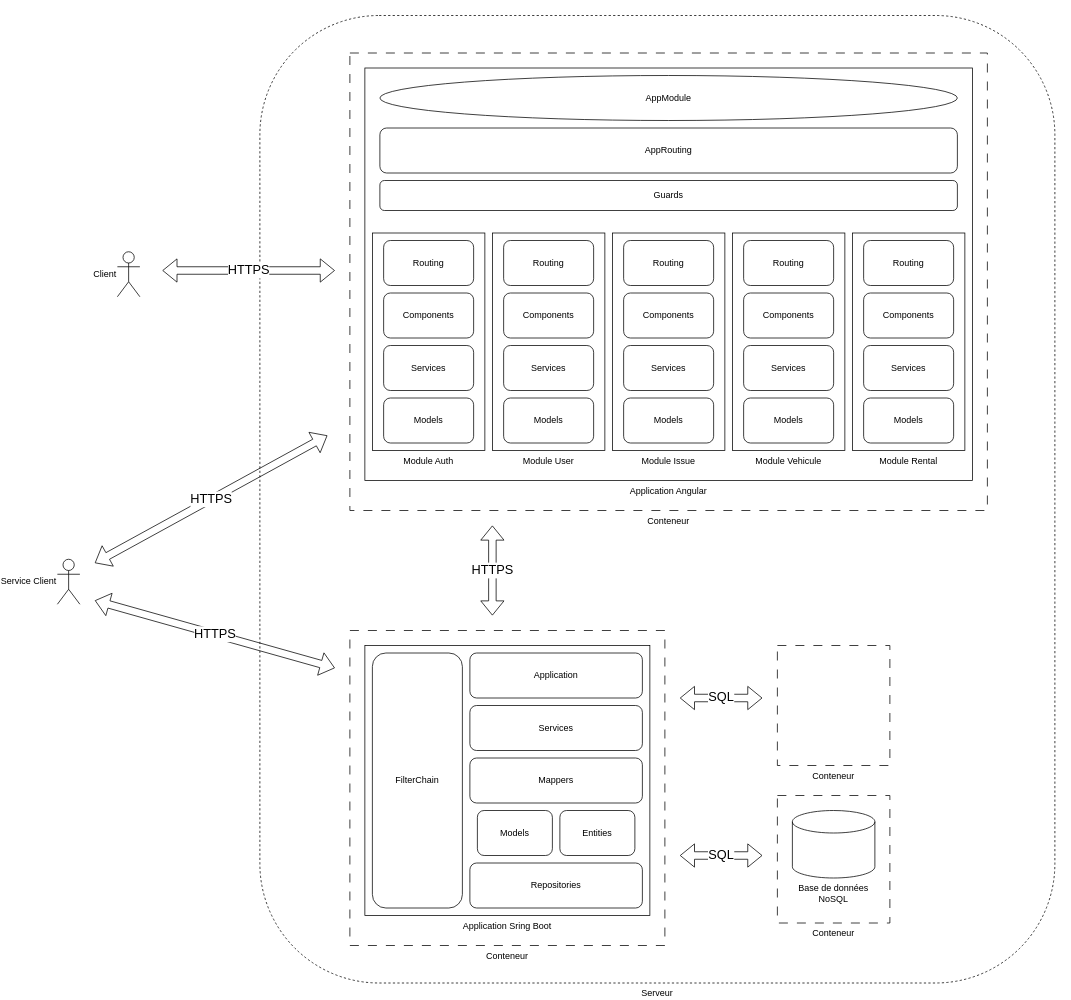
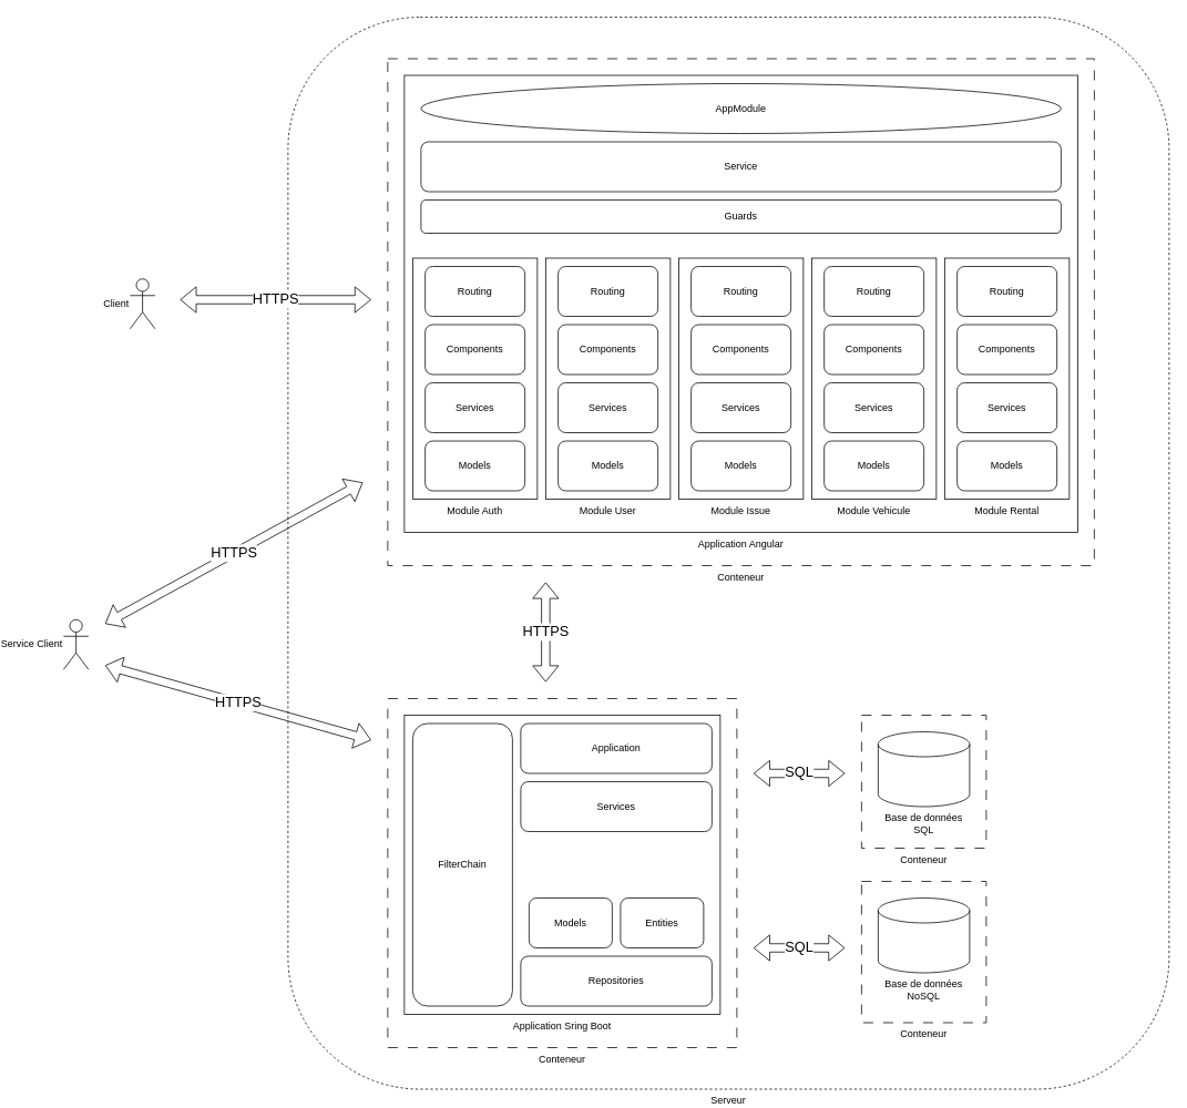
  <mxCell id="0" />
  <mxCell id="1" parent="0" />
  <mxCell id="2" value="Serveur" style="rounded=1;whiteSpace=wrap;html=1;dashed=1;labelPosition=center;verticalLabelPosition=bottom;align=center;verticalAlign=top;" vertex="1" parent="1"><mxGeometry x="290" y="20" width="1060" height="1290" as="geometry" /></mxCell>
  <mxCell id="3" value="Client" style="shape=umlActor;verticalLabelPosition=middle;verticalAlign=middle;html=1;outlineConnect=0;labelPosition=left;align=right;" vertex="1" parent="1"><mxGeometry x="100" y="335" width="30" height="60" as="geometry" /></mxCell>
  <mxCell id="4" value="Service Client" style="shape=umlActor;verticalLabelPosition=middle;verticalAlign=middle;html=1;outlineConnect=0;labelPosition=left;align=right;" vertex="1" parent="1"><mxGeometry x="20" y="745" width="30" height="60" as="geometry" /></mxCell>
  <mxCell id="5" value="" style="group;labelPosition=center;verticalLabelPosition=bottom;align=center;verticalAlign=top;" vertex="1" connectable="0" parent="1"><mxGeometry x="430" y="90" width="830" height="590" as="geometry" /></mxCell>
  <mxCell id="6" value="Conteneur" style="rounded=0;whiteSpace=wrap;html=1;dashed=1;dashPattern=12 12;labelPosition=center;verticalLabelPosition=bottom;align=center;verticalAlign=top;" vertex="1" parent="5"><mxGeometry x="-20" y="-20" width="850" height="610" as="geometry" /></mxCell>
  <mxCell id="7" value="Application Angular" style="rounded=0;whiteSpace=wrap;html=1;labelPosition=center;verticalLabelPosition=bottom;align=center;verticalAlign=top;" vertex="1" parent="5"><mxGeometry width="810" height="550" as="geometry" /></mxCell>
  <mxCell id="8" value="Module Auth" style="group;labelPosition=center;verticalLabelPosition=bottom;align=center;verticalAlign=top;" vertex="1" connectable="0" parent="5"><mxGeometry x="10" y="220" width="150" height="290" as="geometry" /></mxCell>
  <mxCell id="9" value="" style="rounded=0;whiteSpace=wrap;html=1;" vertex="1" parent="8"><mxGeometry width="150" height="290" as="geometry" /></mxCell>
  <mxCell id="10" value="Components" style="rounded=1;whiteSpace=wrap;html=1;" vertex="1" parent="8"><mxGeometry x="15" y="80" width="120" height="60" as="geometry" /></mxCell>
  <mxCell id="11" value="Services" style="rounded=1;whiteSpace=wrap;html=1;" vertex="1" parent="8"><mxGeometry x="15" y="150" width="120" height="60" as="geometry" /></mxCell>
  <mxCell id="12" value="Models" style="rounded=1;whiteSpace=wrap;html=1;" vertex="1" parent="8"><mxGeometry x="15" y="220" width="120" height="60" as="geometry" /></mxCell>
  <mxCell id="13" value="Routing" style="rounded=1;whiteSpace=wrap;html=1;" vertex="1" parent="8"><mxGeometry x="15" y="10" width="120" height="60" as="geometry" /></mxCell>
  <mxCell id="14" value="Guards" style="rounded=1;whiteSpace=wrap;html=1;" vertex="1" parent="5"><mxGeometry x="20" y="150" width="770" height="40" as="geometry" /></mxCell>
- <mxCell id="15" value="AppRouting" style="rounded=1;whiteSpace=wrap;html=1;" vertex="1" parent="5"><mxGeometry x="20" y="80" width="770" height="60" as="geometry" /></mxCell>
+ <mxCell id="15" value="Service" style="rounded=1;whiteSpace=wrap;html=1;" vertex="1" parent="5"><mxGeometry x="20" y="80" width="770" height="60" as="geometry" /></mxCell>
  <mxCell id="16" value="AppModule" style="ellipse;whiteSpace=wrap;html=1;" vertex="1" parent="5"><mxGeometry x="20" y="10" width="770" height="60" as="geometry" /></mxCell>
  <mxCell id="17" value="Module User" style="group;labelPosition=center;verticalLabelPosition=bottom;align=center;verticalAlign=top;" vertex="1" connectable="0" parent="5"><mxGeometry x="170" y="220" width="150" height="290" as="geometry" /></mxCell>
  <mxCell id="18" value="" style="rounded=0;whiteSpace=wrap;html=1;" vertex="1" parent="17"><mxGeometry width="150" height="290" as="geometry" /></mxCell>
  <mxCell id="19" value="Components" style="rounded=1;whiteSpace=wrap;html=1;" vertex="1" parent="17"><mxGeometry x="15" y="80" width="120" height="60" as="geometry" /></mxCell>
  <mxCell id="20" value="Services" style="rounded=1;whiteSpace=wrap;html=1;" vertex="1" parent="17"><mxGeometry x="15" y="150" width="120" height="60" as="geometry" /></mxCell>
  <mxCell id="21" value="Models" style="rounded=1;whiteSpace=wrap;html=1;" vertex="1" parent="17"><mxGeometry x="15" y="220" width="120" height="60" as="geometry" /></mxCell>
  <mxCell id="22" value="Routing" style="rounded=1;whiteSpace=wrap;html=1;" vertex="1" parent="17"><mxGeometry x="15" y="10" width="120" height="60" as="geometry" /></mxCell>
  <mxCell id="23" value="Module Issue" style="group;labelPosition=center;verticalLabelPosition=bottom;align=center;verticalAlign=top;" vertex="1" connectable="0" parent="5"><mxGeometry x="330" y="220" width="150" height="290" as="geometry" /></mxCell>
  <mxCell id="24" value="" style="rounded=0;whiteSpace=wrap;html=1;" vertex="1" parent="23"><mxGeometry width="150" height="290" as="geometry" /></mxCell>
  <mxCell id="25" value="Components" style="rounded=1;whiteSpace=wrap;html=1;" vertex="1" parent="23"><mxGeometry x="15" y="80" width="120" height="60" as="geometry" /></mxCell>
  <mxCell id="26" value="Services" style="rounded=1;whiteSpace=wrap;html=1;" vertex="1" parent="23"><mxGeometry x="15" y="150" width="120" height="60" as="geometry" /></mxCell>
  <mxCell id="27" value="Models" style="rounded=1;whiteSpace=wrap;html=1;" vertex="1" parent="23"><mxGeometry x="15" y="220" width="120" height="60" as="geometry" /></mxCell>
  <mxCell id="28" value="Routing" style="rounded=1;whiteSpace=wrap;html=1;" vertex="1" parent="23"><mxGeometry x="15" y="10" width="120" height="60" as="geometry" /></mxCell>
  <mxCell id="29" value="Module Vehicule" style="group;labelPosition=center;verticalLabelPosition=bottom;align=center;verticalAlign=top;" vertex="1" connectable="0" parent="5"><mxGeometry x="490" y="220" width="150" height="290" as="geometry" /></mxCell>
  <mxCell id="30" value="" style="rounded=0;whiteSpace=wrap;html=1;" vertex="1" parent="29"><mxGeometry width="150" height="290" as="geometry" /></mxCell>
  <mxCell id="31" value="Components" style="rounded=1;whiteSpace=wrap;html=1;" vertex="1" parent="29"><mxGeometry x="15" y="80" width="120" height="60" as="geometry" /></mxCell>
  <mxCell id="32" value="Services" style="rounded=1;whiteSpace=wrap;html=1;" vertex="1" parent="29"><mxGeometry x="15" y="150" width="120" height="60" as="geometry" /></mxCell>
  <mxCell id="33" value="Models" style="rounded=1;whiteSpace=wrap;html=1;" vertex="1" parent="29"><mxGeometry x="15" y="220" width="120" height="60" as="geometry" /></mxCell>
  <mxCell id="34" value="Routing" style="rounded=1;whiteSpace=wrap;html=1;" vertex="1" parent="29"><mxGeometry x="15" y="10" width="120" height="60" as="geometry" /></mxCell>
  <mxCell id="35" value="Module Rental" style="group;labelPosition=center;verticalLabelPosition=bottom;align=center;verticalAlign=top;" vertex="1" connectable="0" parent="5"><mxGeometry x="650" y="220" width="150" height="290" as="geometry" /></mxCell>
  <mxCell id="36" value="" style="rounded=0;whiteSpace=wrap;html=1;" vertex="1" parent="35"><mxGeometry width="150" height="290" as="geometry" /></mxCell>
  <mxCell id="37" value="Components" style="rounded=1;whiteSpace=wrap;html=1;" vertex="1" parent="35"><mxGeometry x="15" y="80" width="120" height="60" as="geometry" /></mxCell>
  <mxCell id="38" value="Services" style="rounded=1;whiteSpace=wrap;html=1;" vertex="1" parent="35"><mxGeometry x="15" y="150" width="120" height="60" as="geometry" /></mxCell>
  <mxCell id="39" value="Models" style="rounded=1;whiteSpace=wrap;html=1;" vertex="1" parent="35"><mxGeometry x="15" y="220" width="120" height="60" as="geometry" /></mxCell>
  <mxCell id="40" value="Routing" style="rounded=1;whiteSpace=wrap;html=1;" vertex="1" parent="35"><mxGeometry x="15" y="10" width="120" height="60" as="geometry" /></mxCell>
  <mxCell id="41" value="" style="group" vertex="1" connectable="0" parent="1"><mxGeometry x="410" y="840" width="420" height="420" as="geometry" /></mxCell>
  <mxCell id="42" value="Conteneur" style="rounded=0;whiteSpace=wrap;html=1;dashed=1;dashPattern=12 12;labelPosition=center;verticalLabelPosition=bottom;align=center;verticalAlign=top;" vertex="1" parent="41"><mxGeometry width="420" height="420" as="geometry" /></mxCell>
  <mxCell id="43" value="Application Sring Boot" style="rounded=0;whiteSpace=wrap;html=1;labelPosition=center;verticalLabelPosition=bottom;align=center;verticalAlign=top;" vertex="1" parent="41"><mxGeometry x="20" y="20" width="380" height="360" as="geometry" /></mxCell>
  <mxCell id="44" value="FilterChain" style="rounded=1;whiteSpace=wrap;html=1;" vertex="1" parent="41"><mxGeometry x="30" y="30" width="120" height="340" as="geometry" /></mxCell>
  <mxCell id="45" value="Application" style="rounded=1;whiteSpace=wrap;html=1;" vertex="1" parent="41"><mxGeometry x="160" y="30" width="230" height="60" as="geometry" /></mxCell>
  <mxCell id="46" value="Services" style="rounded=1;whiteSpace=wrap;html=1;" vertex="1" parent="41"><mxGeometry x="160" y="100" width="230" height="60" as="geometry" /></mxCell>
- <mxCell id="47" value="Mappers" style="rounded=1;whiteSpace=wrap;html=1;" vertex="1" parent="41"><mxGeometry x="160" y="170" width="230" height="60" as="geometry" /></mxCell>
  <mxCell id="48" value="Repositories" style="rounded=1;whiteSpace=wrap;html=1;" vertex="1" parent="41"><mxGeometry x="160" y="310" width="230" height="60" as="geometry" /></mxCell>
  <mxCell id="49" value="Models" style="rounded=1;whiteSpace=wrap;html=1;" vertex="1" parent="41"><mxGeometry x="170" y="240" width="100" height="60" as="geometry" /></mxCell>
  <mxCell id="50" value="Entities" style="rounded=1;whiteSpace=wrap;html=1;" vertex="1" parent="41"><mxGeometry x="280" y="240" width="100" height="60" as="geometry" /></mxCell>
  <mxCell id="51" value="HTTPS" style="shape=flexArrow;endArrow=classic;startArrow=classic;html=1;rounded=0;fontSize=17;" edge="1" parent="1"><mxGeometry width="100" height="100" relative="1" as="geometry"><mxPoint x="600" y="820" as="sourcePoint" /><mxPoint x="600" y="700" as="targetPoint" /></mxGeometry></mxCell>
  <mxCell id="52" value="HTTPS" style="shape=flexArrow;endArrow=classic;startArrow=classic;html=1;rounded=0;fontSize=17;" edge="1" parent="1"><mxGeometry width="100" height="100" relative="1" as="geometry"><mxPoint x="70" y="750" as="sourcePoint" /><mxPoint x="380" y="580" as="targetPoint" /></mxGeometry></mxCell>
  <mxCell id="53" value="HTTPS" style="shape=flexArrow;endArrow=classic;startArrow=classic;html=1;rounded=0;fontSize=17;" edge="1" parent="1"><mxGeometry width="100" height="100" relative="1" as="geometry"><mxPoint x="70" y="800" as="sourcePoint" /><mxPoint x="390" y="890" as="targetPoint" /></mxGeometry></mxCell>
  <mxCell id="54" value="HTTPS" style="shape=flexArrow;endArrow=classic;startArrow=classic;html=1;rounded=0;fontSize=17;" edge="1" parent="1"><mxGeometry width="100" height="100" relative="1" as="geometry"><mxPoint x="160" y="360" as="sourcePoint" /><mxPoint x="390" y="360" as="targetPoint" /></mxGeometry></mxCell>
  <mxCell id="55" value="" style="group" vertex="1" connectable="0" parent="1"><mxGeometry x="980" y="860" width="150" height="160" as="geometry" /></mxCell>
  <mxCell id="56" value="Conteneur" style="rounded=0;whiteSpace=wrap;html=1;dashed=1;dashPattern=12 12;labelPosition=center;verticalLabelPosition=bottom;align=center;verticalAlign=top;" vertex="1" parent="55"><mxGeometry width="150" height="160" as="geometry" /></mxCell>
+ <mxCell id="57" value="Base de données SQL" style="shape=cylinder3;whiteSpace=wrap;html=1;boundedLbl=1;backgroundOutline=1;size=15;labelPosition=center;verticalLabelPosition=bottom;align=center;verticalAlign=top;" vertex="1" parent="55"><mxGeometry x="20" y="20" width="110" height="90" as="geometry" /></mxCell>
  <mxCell id="58" value="" style="group" vertex="1" connectable="0" parent="1"><mxGeometry x="980" y="1060" width="150" height="170" as="geometry" /></mxCell>
  <mxCell id="59" value="Conteneur" style="rounded=0;whiteSpace=wrap;html=1;dashed=1;dashPattern=12 12;labelPosition=center;verticalLabelPosition=bottom;align=center;verticalAlign=top;" vertex="1" parent="58"><mxGeometry width="150" height="170" as="geometry" /></mxCell>
  <mxCell id="60" value="Base de données NoSQL" style="shape=cylinder3;whiteSpace=wrap;html=1;boundedLbl=1;backgroundOutline=1;size=15;labelPosition=center;verticalLabelPosition=bottom;align=center;verticalAlign=top;" vertex="1" parent="58"><mxGeometry x="20" y="20" width="110" height="90" as="geometry" /></mxCell>
  <mxCell id="61" value="SQL" style="shape=flexArrow;endArrow=classic;startArrow=classic;html=1;rounded=0;fontSize=17;" edge="1" parent="1"><mxGeometry width="100" height="100" relative="1" as="geometry"><mxPoint x="850" y="930" as="sourcePoint" /><mxPoint x="960" y="930" as="targetPoint" /></mxGeometry></mxCell>
  <mxCell id="62" value="SQL" style="shape=flexArrow;endArrow=classic;startArrow=classic;html=1;rounded=0;fontSize=17;" edge="1" parent="1"><mxGeometry width="100" height="100" relative="1" as="geometry"><mxPoint x="850" y="1140" as="sourcePoint" /><mxPoint x="960" y="1140" as="targetPoint" /></mxGeometry></mxCell>
